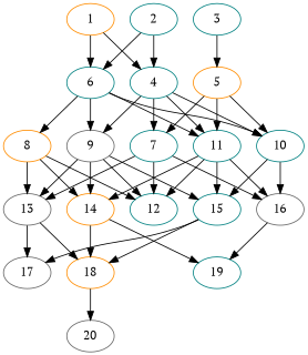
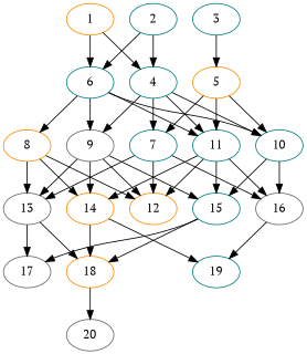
  digraph {
    fontname="PT Serif"
    node [alpha=0.10 color=teal fontname="PT Serif"]
    edge [fontname="PT Serif"]
    1 [alpha=0.15 color=darkorange expect_size=9661440]
    4 [expect_size=35673088]
    6 [alpha=0.12 expect_size=47077376]
    7 [alpha=0.05 expect_size=22832128]
    9 [alpha=0.17 color=gray40 expect_size=44164096]
    10 [alpha=0.04 expect_size=42662912]
    11 [alpha=0.11 expect_size=29685760]
    8 [alpha=0.11 color=darkorange expect_size=24060928]
-   12 [alpha=0.00 expect_size=17227776]
+   12 [alpha=0.00 color=darkorange expect_size=17227776]
    13 [color=gray40 expect_size=23009280]
    16 [alpha=0.13 color=gray40 expect_size=12959744]
    14 [alpha=0.13 color=darkorange expect_size=21578752]
    15 [alpha=0.03 expect_size=44489728]
    2 [alpha=0.02 expect_size=35339264]
    3 [alpha=0.19 expect_size=21490688]
    5 [alpha=0.07 color=darkorange expect_size=18909184]
    17 [alpha=0.08 color=gray40 expect_size=40551424]
    18 [alpha=0.15 color=darkorange expect_size=51892224]
    19 [expect_size=31770624]
    20 [alpha=0.03 color=gray40 expect_size=25654272]
    1 -> 4
    1 -> 6
    4 -> 7
    4 -> 9
    4 -> 10
    4 -> 11
    6 -> 9
    6 -> 10
    6 -> 11
    6 -> 8
    7 -> 12
    7 -> 13
    7 -> 16
    9 -> 12
    9 -> 13
    9 -> 14
    9 -> 15
    10 -> 16
    10 -> 15
    11 -> 12
    11 -> 16
    11 -> 14
    11 -> 15
    8 -> 12
    8 -> 13
    8 -> 14
    13 -> 17
    13 -> 18
    16 -> 19
    14 -> 18
    14 -> 19
    15 -> 17
    15 -> 18
    2 -> 4
    2 -> 6
    3 -> 5
    5 -> 7
    5 -> 10
    5 -> 11
    18 -> 20
  }
